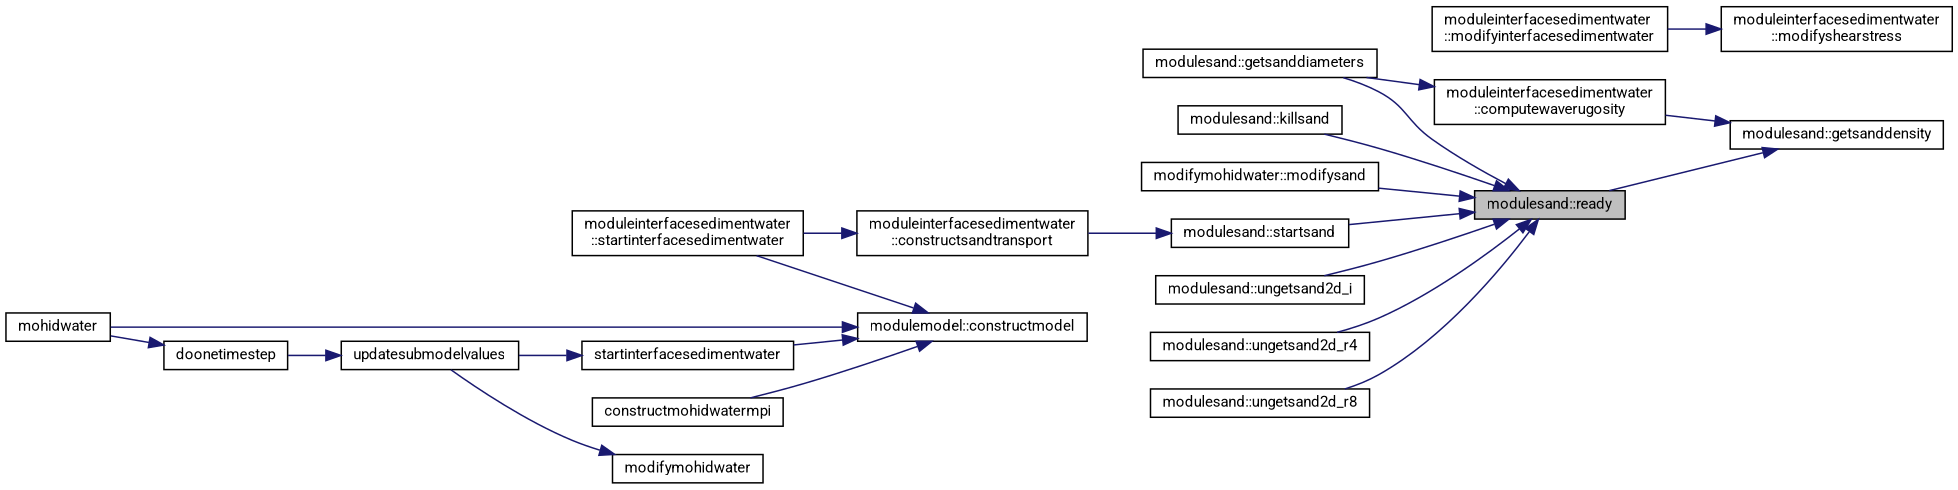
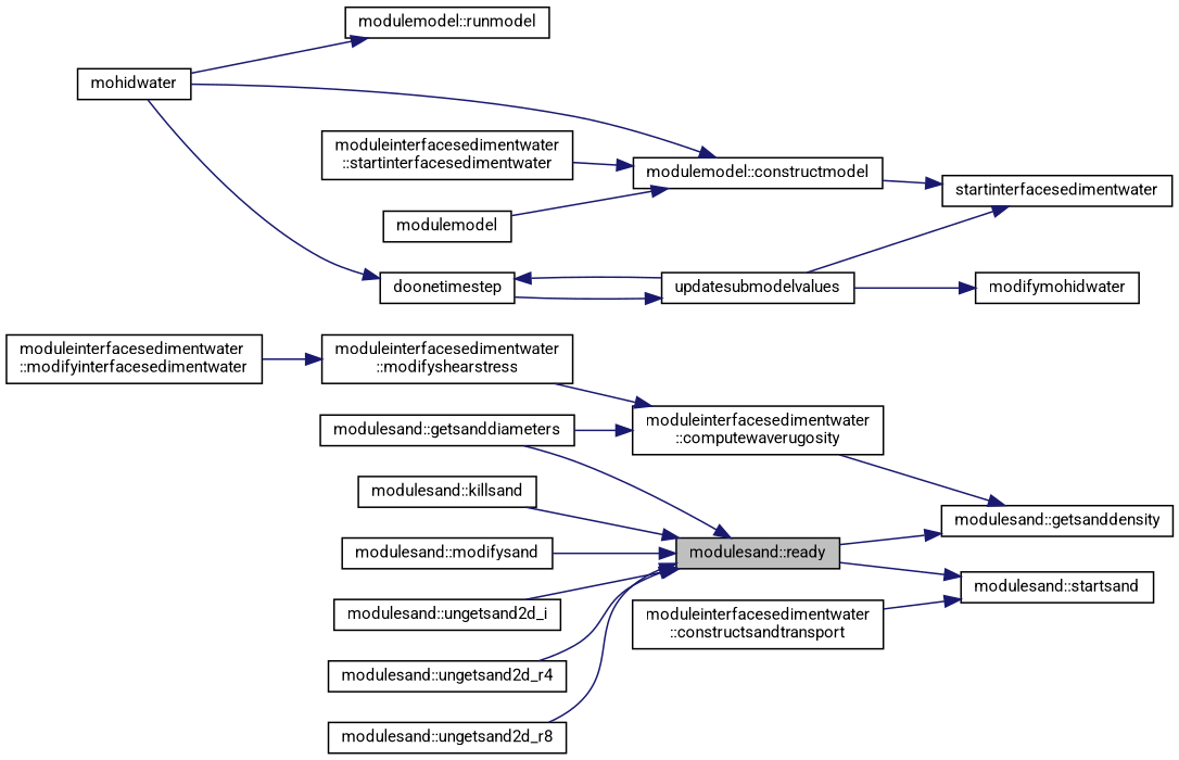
  digraph {
    fontname=Roboto
    rankdir=RL
    node [color=black fillcolor=white fontname=Roboto fontsize=10 shape=record style=filled]
    edge [color=midnightblue dir=back fontname=Roboto fontsize=10 labelfontname=Helvetica labelfontsize=10 style=solid]
    n1 [fillcolor=grey75 fontcolor=black height=0.2 label="modulesand::ready" width=0.4]
    n2 [height=0.2 label="modulesand::getsanddiameters" width=0.4]
    n3 [height=0.2 label="modulesand::killsand" width=0.4]
-   n4 [height=0.2 label="modifymohidwater::modifysand" width=0.4]
+   n4 [height=0.2 label="modulesand::modifysand" width=0.4]
    n5 [height=0.2 label="modulesand::startsand" width=0.4]
    n6 [height=0.2 label="modulesand::ungetsand2d_i" width=0.4]
    n7 [height=0.2 label="modulesand::ungetsand2d_r4" width=0.4]
    n8 [height=0.2 label="modulesand::ungetsand2d_r8" width=0.4]
    n9 [height=0.2 label="modulesand::getsanddensity" width=0.4]
    n10 [height=0.2 label="moduleinterfacesedimentwater\l::computewaverugosity" width=0.4]
    n11 [height=0.2 label="moduleinterfacesedimentwater\l::constructsandtransport" width=0.4]
    n12 [height=0.2 label="moduleinterfacesedimentwater\l::modifyshearstress" width=0.4]
    n13 [height=0.2 label="moduleinterfacesedimentwater\l::modifyinterfacesedimentwater" width=0.4]
+   n14 [height=0.2 label="modulemodel::runmodel" width=0.4]
    n15 [height=0.2 label=mohidwater width=0.4]
    n16 [height=0.2 label="moduleinterfacesedimentwater\l::startinterfacesedimentwater" width=0.4]
    n17 [height=0.2 label="modulemodel::constructmodel" width=0.4]
    n18 [height=0.2 label=startinterfacesedimentwater width=0.4]
-   n19 [height=0.2 label=constructmohidwatermpi width=0.4]
+   n19 [height=0.2 label=modulemodel width=0.4]
    n20 [height=0.2 label=updatesubmodelvalues width=0.4]
    n21 [height=0.2 label=doonetimestep width=0.4]
    n22 [height=0.2 label=modifymohidwater width=0.4]
    n1 -> n2
    n1 -> n3
    n1 -> n4
-   n1 -> n5
+   n5 -> n1
    n1 -> n6
    n1 -> n7
    n1 -> n8
    n5 -> n11
    n9 -> n1
    n9 -> n10
    n10 -> n2
-   n11 -> n16
+   n10 -> n12
    n12 -> n13
+   n14 -> n15
    n17 -> n15
    n17 -> n16
-   n17 -> n18
+   n18 -> n17
    n17 -> n19
    n18 -> n20
    n20 -> n21
    n21 -> n15
+   n21 -> n20
    n22 -> n20
  }
